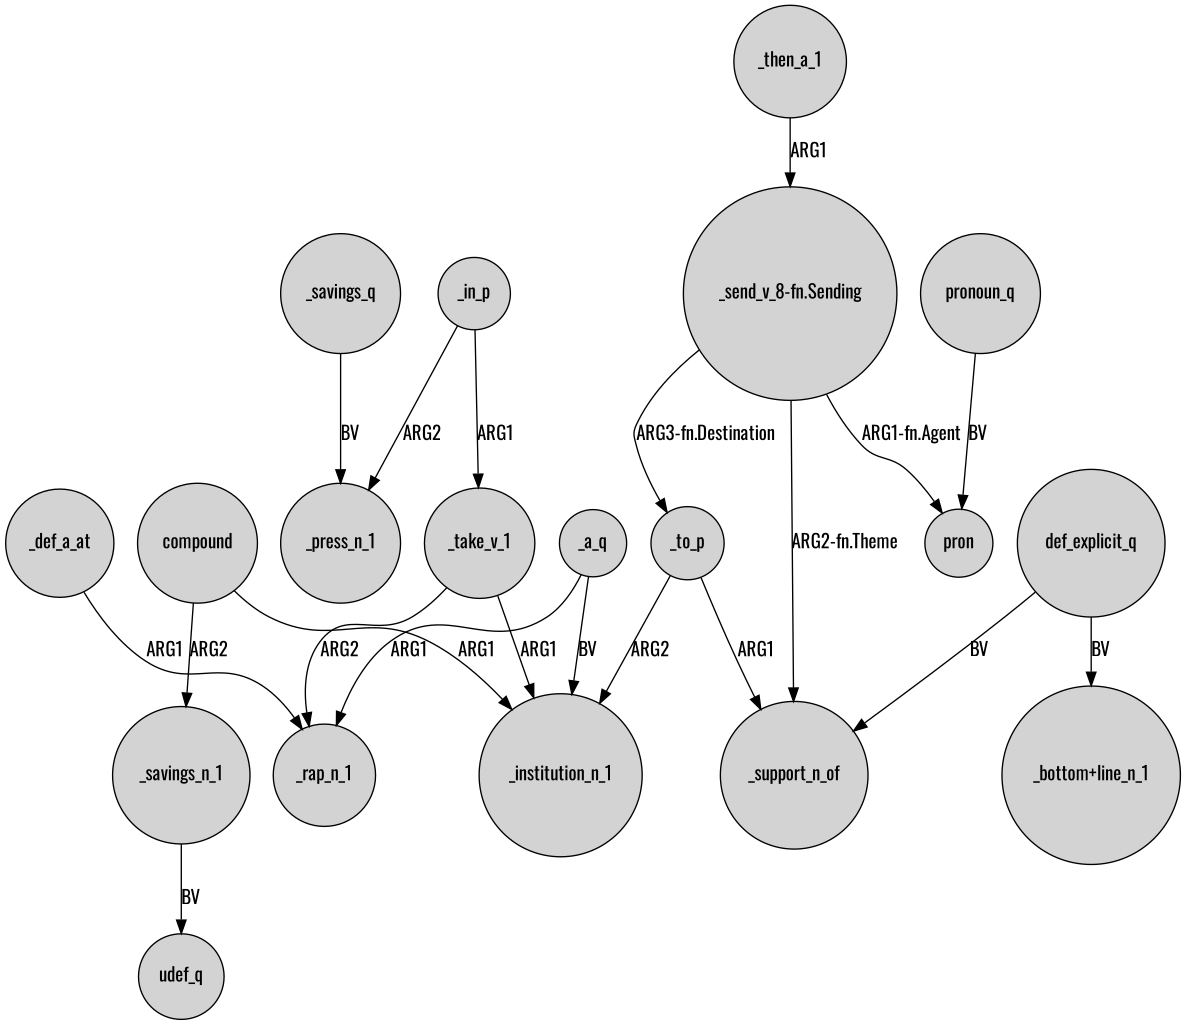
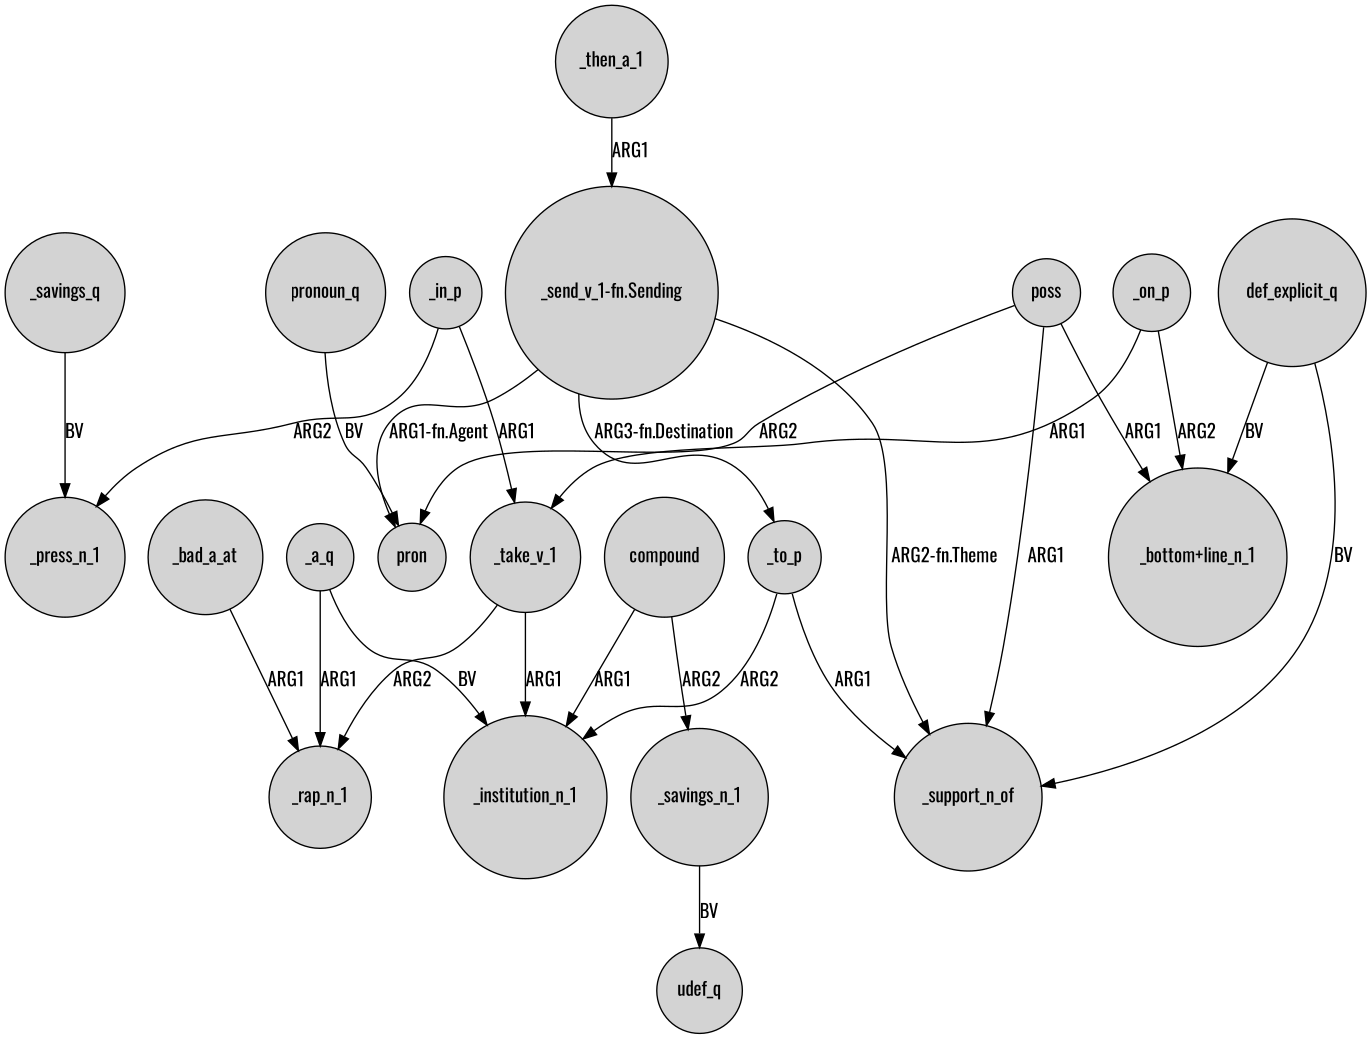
  digraph {
    fontname=Oswald
    node [fontname=Oswald shape=circle style=filled]
    edge [fontname=Oswald]
    n1 [label=_savings_q]
    _press_n_1
+   poss
    pron
    _support_n_of
    "_bottom+line_n_1"
    compound
    _savings_n_1
    _institution_n_1
    udef_q
-   _bad_a_at [label=_def_a_at]
+   _bad_a_at
    _rap_n_1
    _then_a_1
-   "_send_v_1-fn.Sending" [label="_send_v_8-fn.Sending"]
+   "_send_v_1-fn.Sending"
    _to_p
    _a_q
+   _on_p
    _take_v_1
    def_explicit_q
    pronoun_q
    _in_p
    n1 -> _press_n_1 [label=BV]
+   poss -> pron [label=ARG2]
+   poss -> _support_n_of [label=ARG1]
+   poss -> "_bottom+line_n_1" [label=ARG1]
    compound -> _savings_n_1 [label=ARG2]
    compound -> _institution_n_1 [label=ARG1]
    _savings_n_1 -> udef_q [label=BV]
    _bad_a_at -> _rap_n_1 [label=ARG1]
    _then_a_1 -> "_send_v_1-fn.Sending" [label=ARG1]
    "_send_v_1-fn.Sending" -> pron [label="ARG1-fn.Agent"]
    "_send_v_1-fn.Sending" -> _support_n_of [label="ARG2-fn.Theme"]
    "_send_v_1-fn.Sending" -> _to_p [label="ARG3-fn.Destination"]
    _to_p -> _support_n_of [label=ARG1]
    _to_p -> _institution_n_1 [label=ARG2]
    _a_q -> _institution_n_1 [label=BV]
    _a_q -> _rap_n_1 [label=ARG1]
+   _on_p -> "_bottom+line_n_1" [label=ARG2]
+   _on_p -> _take_v_1 [label=ARG1]
    _take_v_1 -> _institution_n_1 [label=ARG1]
    _take_v_1 -> _rap_n_1 [label=ARG2]
    def_explicit_q -> _support_n_of [label=BV]
    def_explicit_q -> "_bottom+line_n_1" [label=BV]
    pronoun_q -> pron [label=BV]
    _in_p -> _press_n_1 [label=ARG2]
    _in_p -> _take_v_1 [label=ARG1]
  }
